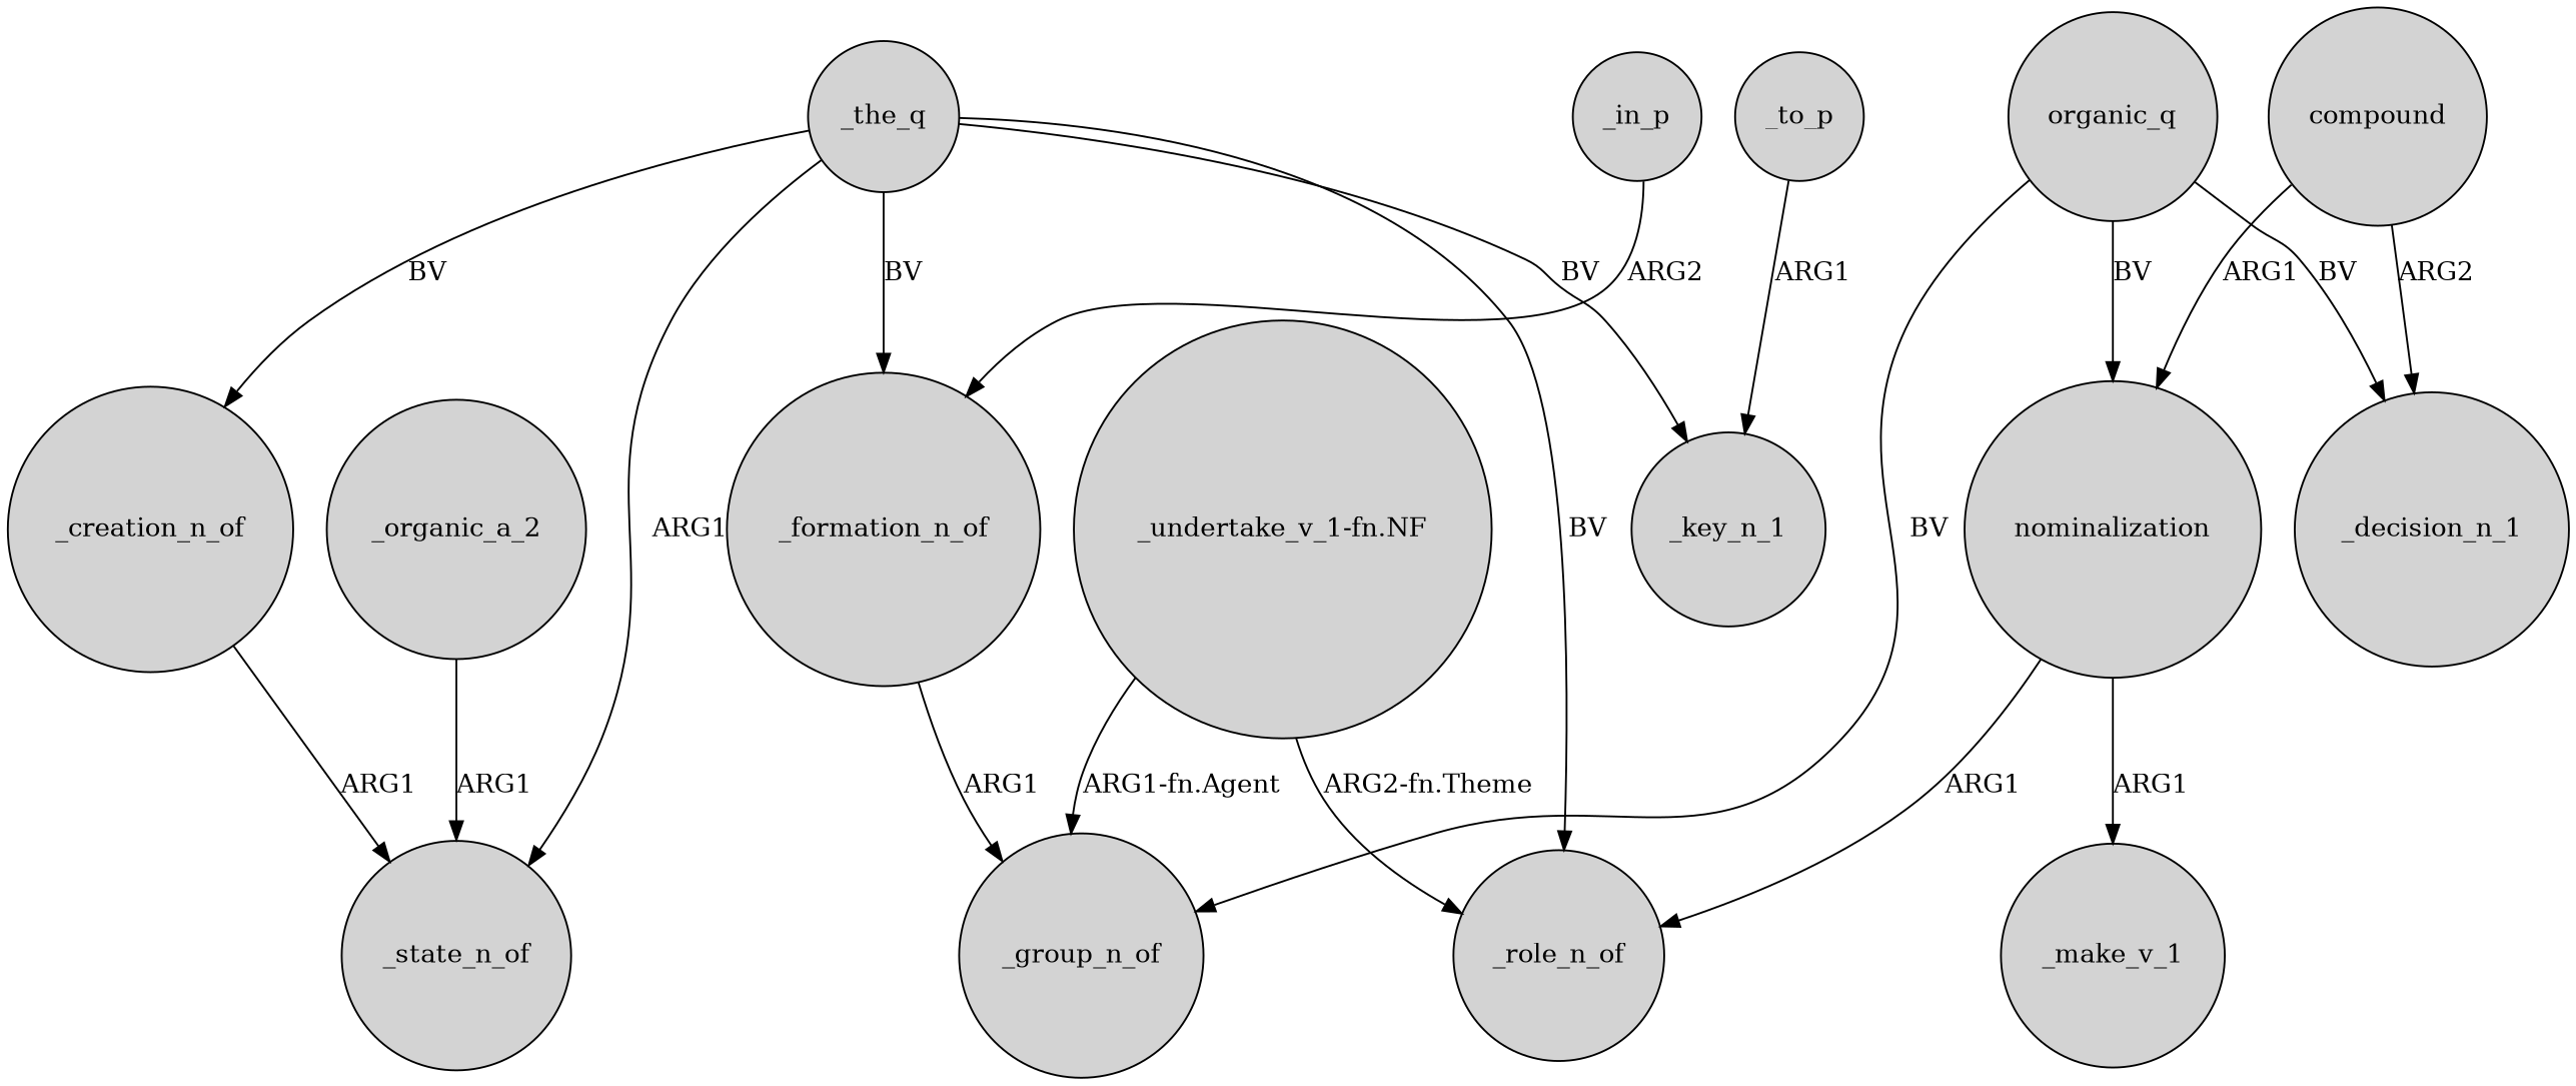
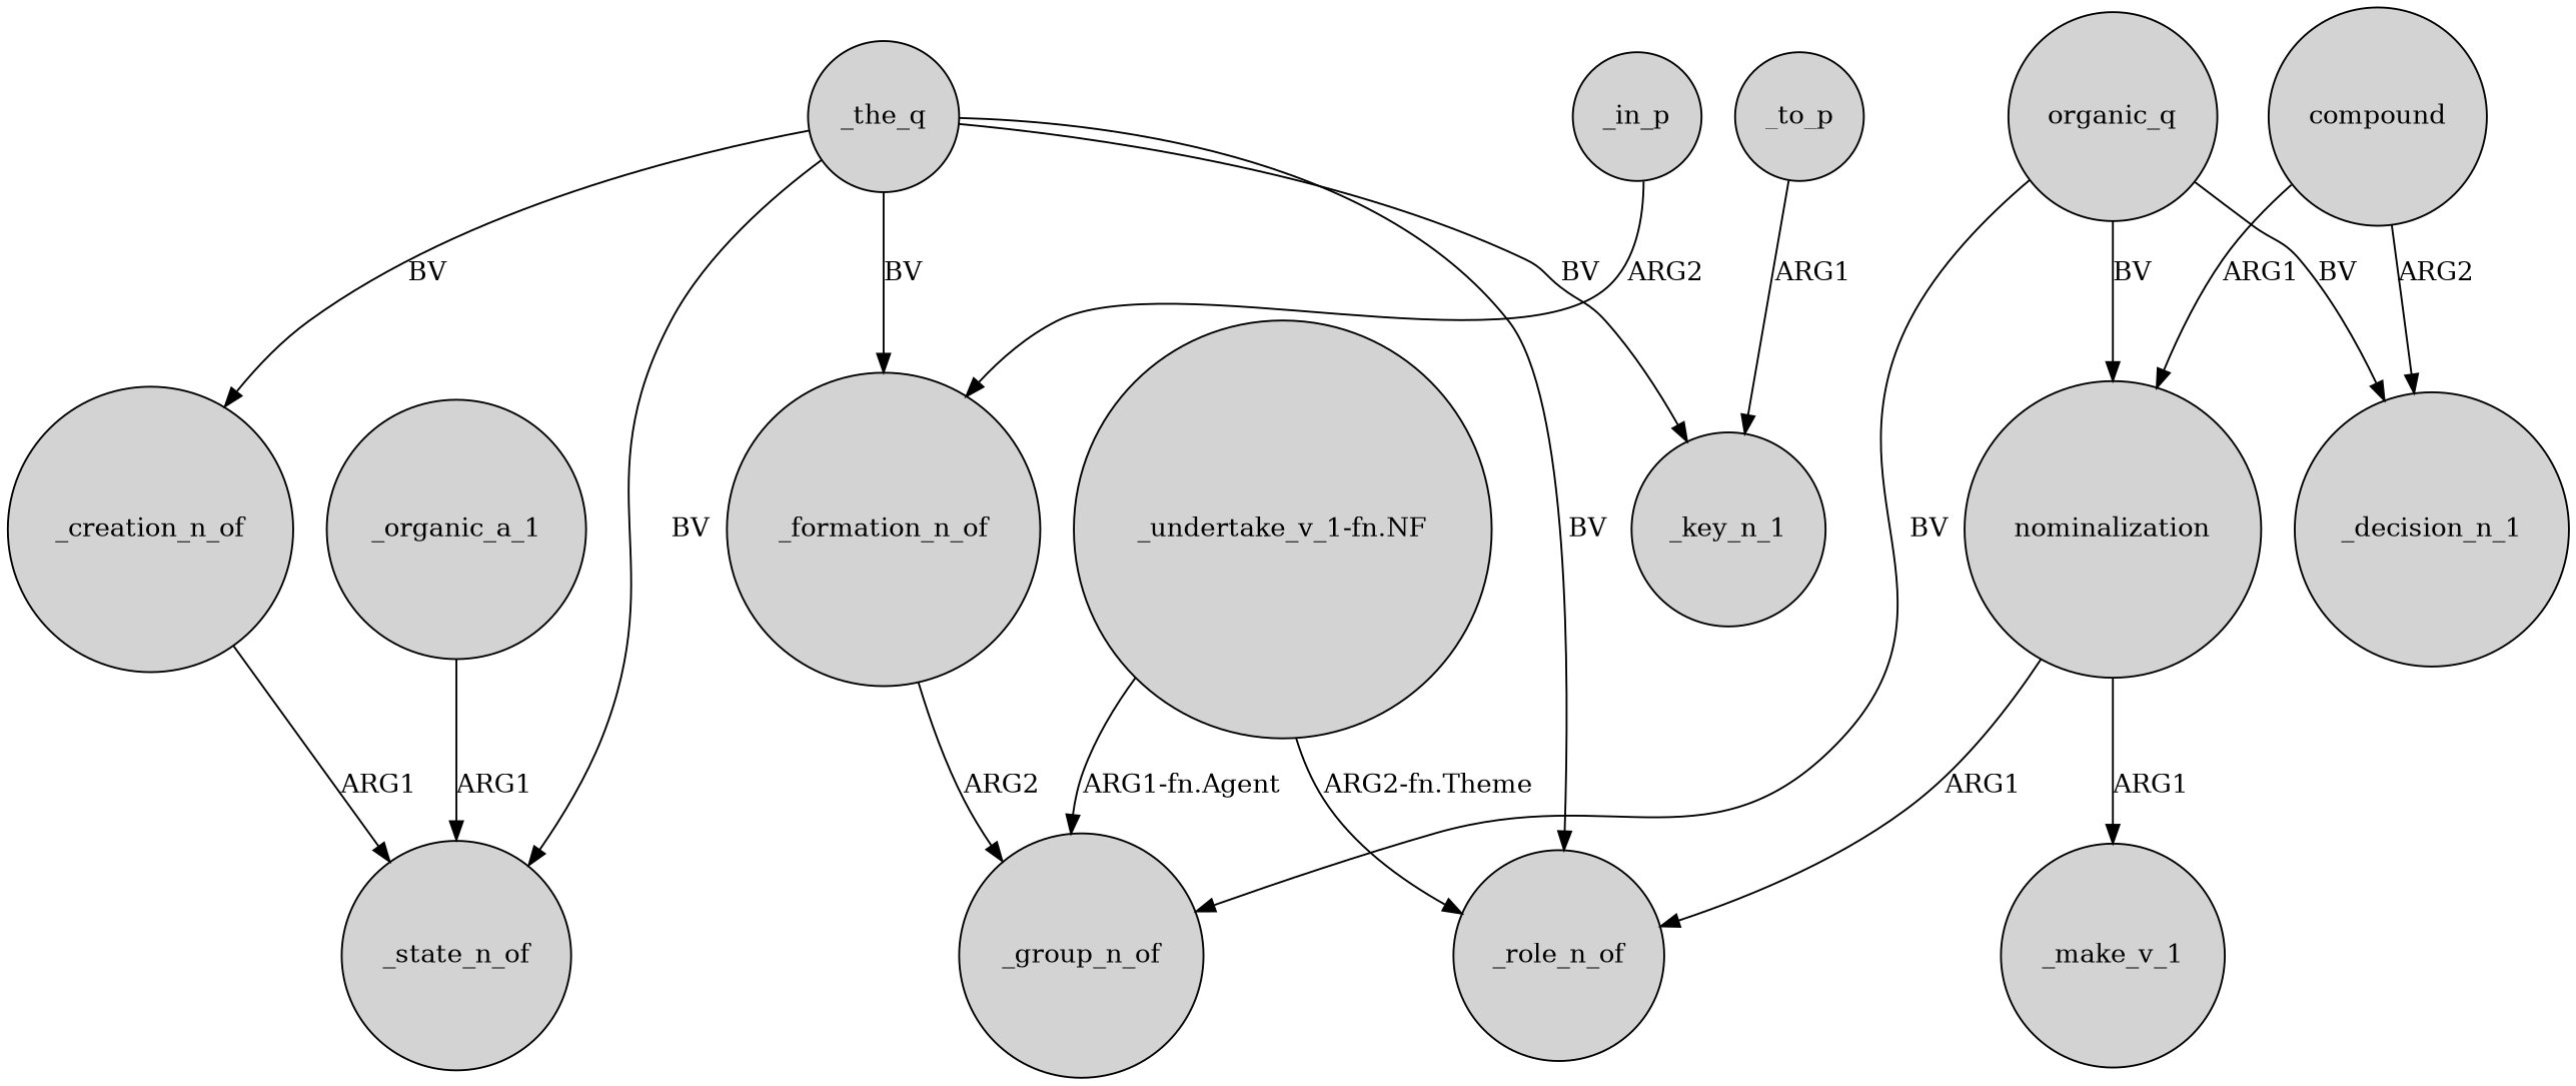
  digraph {
    node [shape=circle style=filled]
    _the_q
    _creation_n_of
    _state_n_of
    _role_n_of
    _formation_n_of
    _key_n_1
    _group_n_of
    "_undertake_v_1-fn.NF"
    nominalization
    _make_v_1
    _to_p
    compound
    _decision_n_1
    n14 [label=organic_q]
    _in_p
-   _organic_a_1 [label=_organic_a_2]
+   _organic_a_1
    _the_q -> _creation_n_of [label=BV]
-   _the_q -> _state_n_of [label=ARG1]
+   _the_q -> _state_n_of [label=BV]
    _the_q -> _role_n_of [label=BV]
    _the_q -> _formation_n_of [label=BV]
    _the_q -> _key_n_1 [label=BV]
    _creation_n_of -> _state_n_of [label=ARG1]
-   _formation_n_of -> _group_n_of [label=ARG1]
+   _formation_n_of -> _group_n_of [label=ARG2]
    "_undertake_v_1-fn.NF" -> _role_n_of [label="ARG2-fn.Theme"]
    "_undertake_v_1-fn.NF" -> _group_n_of [label="ARG1-fn.Agent"]
    nominalization -> _role_n_of [label=ARG1]
    nominalization -> _make_v_1 [label=ARG1]
    _to_p -> _key_n_1 [label=ARG1]
    compound -> nominalization [label=ARG1]
    compound -> _decision_n_1 [label=ARG2]
    n14 -> _group_n_of [label=BV]
    n14 -> nominalization [label=BV]
    n14 -> _decision_n_1 [label=BV]
    _in_p -> _formation_n_of [label=ARG2]
    _organic_a_1 -> _state_n_of [label=ARG1]
  }
